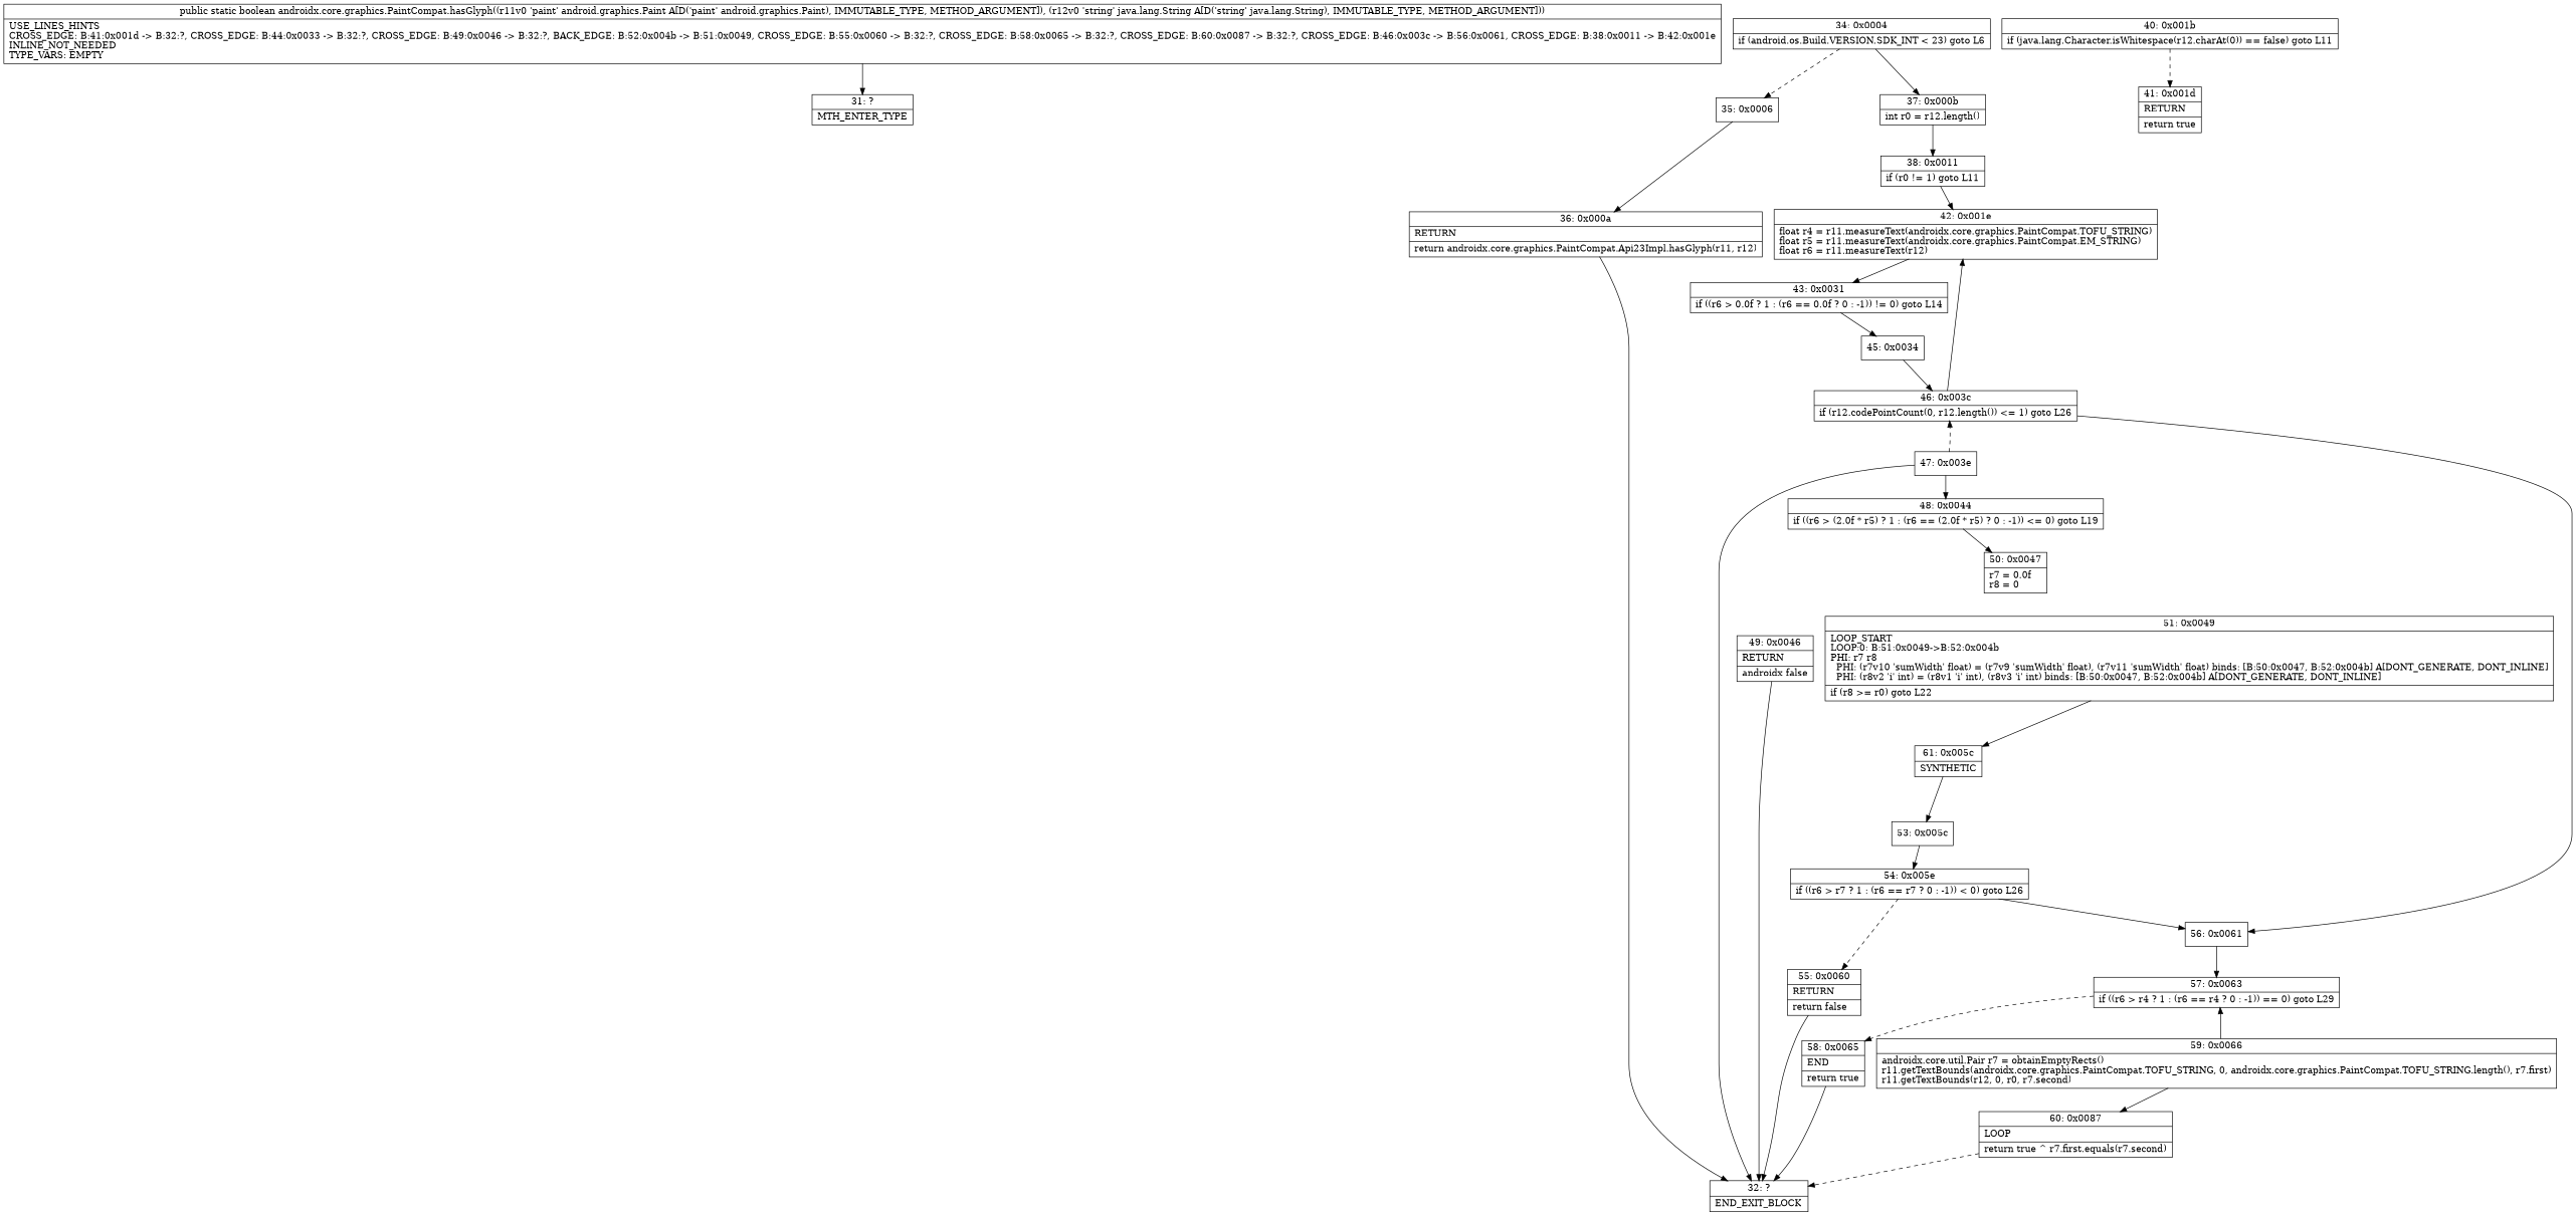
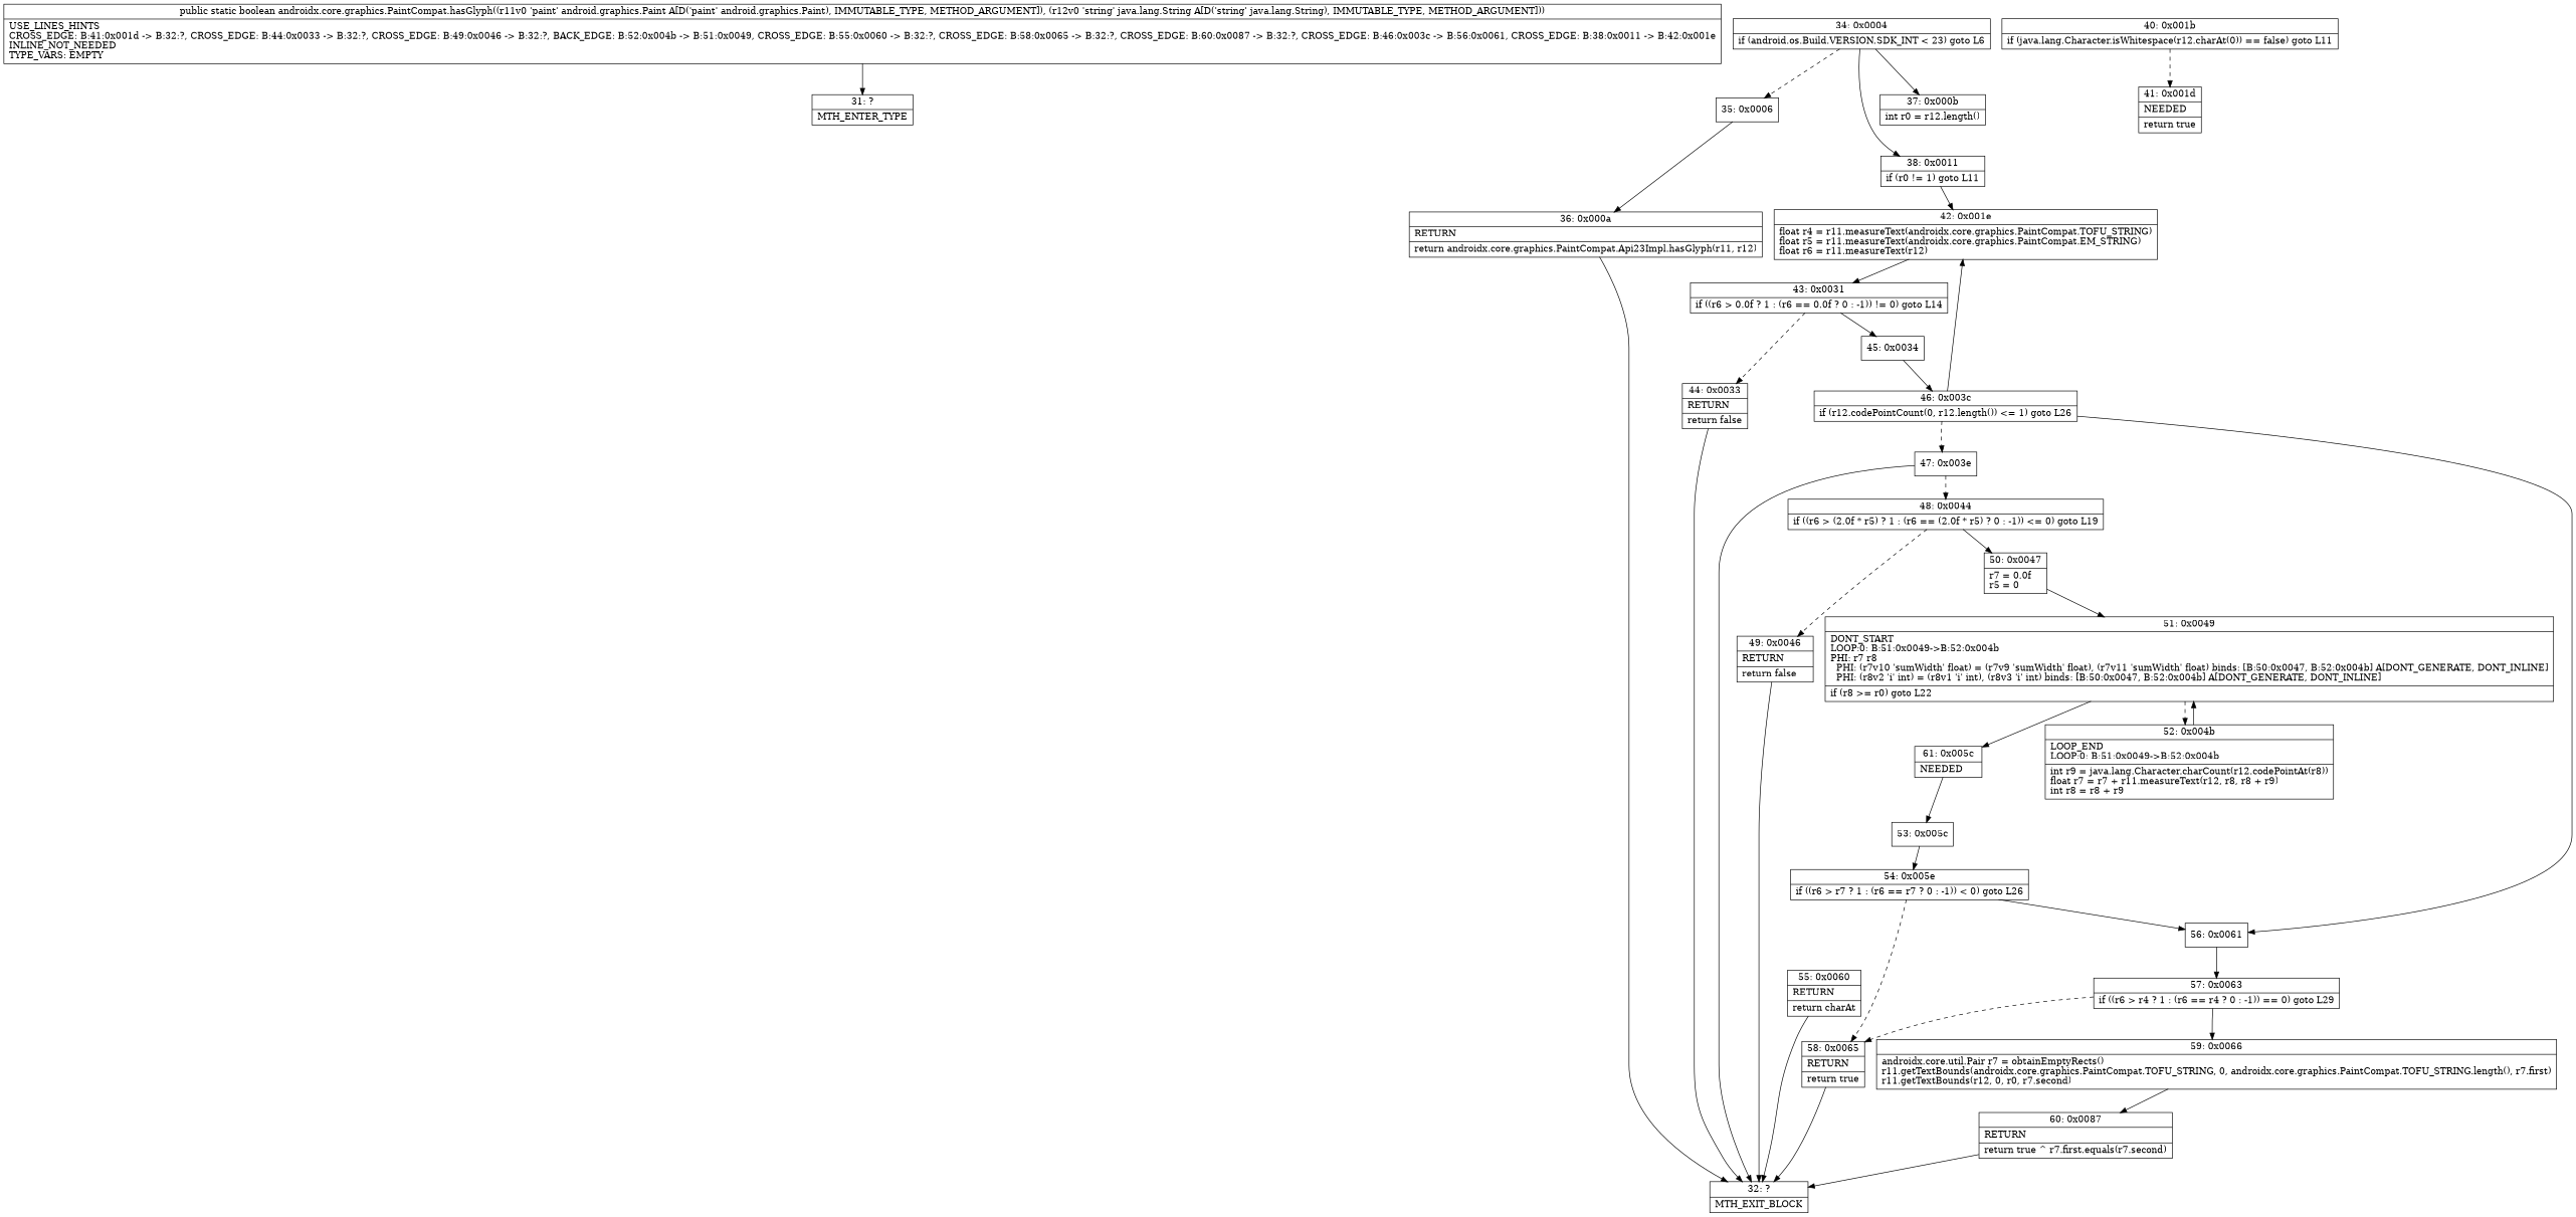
  digraph {
    node [shape=record]
    n1 [label="{31\:\ ?|MTH_ENTER_TYPE\l}"]
    n2 [label="{34\:\ 0x0004|if (android.os.Build.VERSION.SDK_INT \< 23) goto L6\l}"]
    n3 [label="{35\:\ 0x0006}"]
    n4 [label="{37\:\ 0x000b|int r0 = r12.length()\l}"]
    n5 [label="{36\:\ 0x000a|RETURN\l|return androidx.core.graphics.PaintCompat.Api23Impl.hasGlyph(r11, r12)\l}"]
    n6 [label="{38\:\ 0x0011|if (r0 != 1) goto L11\l}"]
-   n7 [label="{32\:\ ?|END_EXIT_BLOCK\l}"]
+   n7 [label="{32\:\ ?|MTH_EXIT_BLOCK\l}"]
    n8 [label="{42\:\ 0x001e|float r4 = r11.measureText(androidx.core.graphics.PaintCompat.TOFU_STRING)\lfloat r5 = r11.measureText(androidx.core.graphics.PaintCompat.EM_STRING)\lfloat r6 = r11.measureText(r12)\l}"]
    n9 [label="{43\:\ 0x0031|if ((r6 \> 0.0f ? 1 : (r6 == 0.0f ? 0 : \-1)) != 0) goto L14\l}"]
    n10 [label="{40\:\ 0x001b|if (java.lang.Character.isWhitespace(r12.charAt(0)) == false) goto L11\l}"]
-   n11 [label="{41\:\ 0x001d|RETURN\l|return true\l}"]
+   n11 [label="{41\:\ 0x001d|NEEDED\l|return true\l}"]
+   n12 [label="{44\:\ 0x0033|RETURN\l|return false\l}"]
    n13 [label="{45\:\ 0x0034}"]
    n14 [label="{46\:\ 0x003c|if (r12.codePointCount(0, r12.length()) \<= 1) goto L26\l}"]
    n15 [label="{47\:\ 0x003e}"]
    n16 [label="{56\:\ 0x0061}"]
    n17 [label="{48\:\ 0x0044|if ((r6 \> (2.0f * r5) ? 1 : (r6 == (2.0f * r5) ? 0 : \-1)) \<= 0) goto L19\l}"]
    n18 [label="{57\:\ 0x0063|if ((r6 \> r4 ? 1 : (r6 == r4 ? 0 : \-1)) == 0) goto L29\l}"]
-   n19 [label="{49\:\ 0x0046|RETURN\l|androidx false\l}"]
-   n20 [label="{50\:\ 0x0047|r7 = 0.0f\lr8 = 0\l}"]
-   n21 [label="{51\:\ 0x0049|LOOP_START\lLOOP:0: B:51:0x0049\-\>B:52:0x004b\lPHI: r7 r8 \l  PHI: (r7v10 'sumWidth' float) = (r7v9 'sumWidth' float), (r7v11 'sumWidth' float) binds: [B:50:0x0047, B:52:0x004b] A[DONT_GENERATE, DONT_INLINE]\l  PHI: (r8v2 'i' int) = (r8v1 'i' int), (r8v3 'i' int) binds: [B:50:0x0047, B:52:0x004b] A[DONT_GENERATE, DONT_INLINE]\l|if (r8 \>= r0) goto L22\l}"]
-   n23 [label="{61\:\ 0x005c|SYNTHETIC\l}"]
+   n19 [label="{49\:\ 0x0046|RETURN\l|return false\l}"]
+   n20 [label="{50\:\ 0x0047|r7 = 0.0f\lr5 = 0\l}"]
+   n21 [label="{51\:\ 0x0049|DONT_START\lLOOP:0: B:51:0x0049\-\>B:52:0x004b\lPHI: r7 r8 \l  PHI: (r7v10 'sumWidth' float) = (r7v9 'sumWidth' float), (r7v11 'sumWidth' float) binds: [B:50:0x0047, B:52:0x004b] A[DONT_GENERATE, DONT_INLINE]\l  PHI: (r8v2 'i' int) = (r8v1 'i' int), (r8v3 'i' int) binds: [B:50:0x0047, B:52:0x004b] A[DONT_GENERATE, DONT_INLINE]\l|if (r8 \>= r0) goto L22\l}"]
+   n22 [label="{52\:\ 0x004b|LOOP_END\lLOOP:0: B:51:0x0049\-\>B:52:0x004b\l|int r9 = java.lang.Character.charCount(r12.codePointAt(r8))\lfloat r7 = r7 + r11.measureText(r12, r8, r8 + r9)\lint r8 = r8 + r9\l}"]
+   n23 [label="{61\:\ 0x005c|NEEDED\l}"]
    n24 [label="{53\:\ 0x005c}"]
    n25 [label="{54\:\ 0x005e|if ((r6 \> r7 ? 1 : (r6 == r7 ? 0 : \-1)) \< 0) goto L26\l}"]
-   n26 [label="{55\:\ 0x0060|RETURN\l|return false\l}"]
-   n27 [label="{58\:\ 0x0065|END\l|return true\l}"]
+   n26 [label="{55\:\ 0x0060|RETURN\l|return charAt\l}"]
+   n27 [label="{58\:\ 0x0065|RETURN\l|return true\l}"]
    n28 [label="{59\:\ 0x0066|androidx.core.util.Pair r7 = obtainEmptyRects()\lr11.getTextBounds(androidx.core.graphics.PaintCompat.TOFU_STRING, 0, androidx.core.graphics.PaintCompat.TOFU_STRING.length(), r7.first)\lr11.getTextBounds(r12, 0, r0, r7.second)\l}"]
-   n29 [label="{60\:\ 0x0087|LOOP\l|return true ^ r7.first.equals(r7.second)\l}"]
+   n29 [label="{60\:\ 0x0087|RETURN\l|return true ^ r7.first.equals(r7.second)\l}"]
    n30 [label="{public static boolean androidx.core.graphics.PaintCompat.hasGlyph((r11v0 'paint' android.graphics.Paint A[D('paint' android.graphics.Paint), IMMUTABLE_TYPE, METHOD_ARGUMENT]), (r12v0 'string' java.lang.String A[D('string' java.lang.String), IMMUTABLE_TYPE, METHOD_ARGUMENT]))  | USE_LINES_HINTS\lCROSS_EDGE: B:41:0x001d \-\> B:32:?, CROSS_EDGE: B:44:0x0033 \-\> B:32:?, CROSS_EDGE: B:49:0x0046 \-\> B:32:?, BACK_EDGE: B:52:0x004b \-\> B:51:0x0049, CROSS_EDGE: B:55:0x0060 \-\> B:32:?, CROSS_EDGE: B:58:0x0065 \-\> B:32:?, CROSS_EDGE: B:60:0x0087 \-\> B:32:?, CROSS_EDGE: B:46:0x003c \-\> B:56:0x0061, CROSS_EDGE: B:38:0x0011 \-\> B:42:0x001e\lINLINE_NOT_NEEDED\lTYPE_VARS: EMPTY\l}"]
    n2 -> n3 [style=dashed]
    n2 -> n4
    n3 -> n5
-   n4 -> n6
+   n2 -> n6
    n5 -> n7
    n6 -> n8
    n8 -> n9
+   n9 -> n12 [style=dashed]
    n9 -> n13
    n10 -> n11 [style=dashed]
+   n12 -> n7
    n13 -> n14
    n14 -> n8
-   n15 -> n14 [style=dashed]
+   n14 -> n15 [style=dashed]
    n14 -> n16
    n15 -> n7
-   n15 -> n17
+   n15 -> n17 [style=dashed]
    n16 -> n18
+   n17 -> n19 [style=dashed]
    n17 -> n20
    n18 -> n27 [style=dashed]
-   n28 -> n18
+   n18 -> n28
    n19 -> n7
+   n20 -> n21
+   n21 -> n22 [style=dashed]
    n21 -> n23
+   n22 -> n21
    n23 -> n24
    n24 -> n25
    n25 -> n16
-   n25 -> n26 [style=dashed]
+   n25 -> n27 [style=dashed]
    n26 -> n7
    n27 -> n7
    n28 -> n29
-   n29 -> n7 [style=dashed]
+   n29 -> n7
    n30 -> n1
  }
